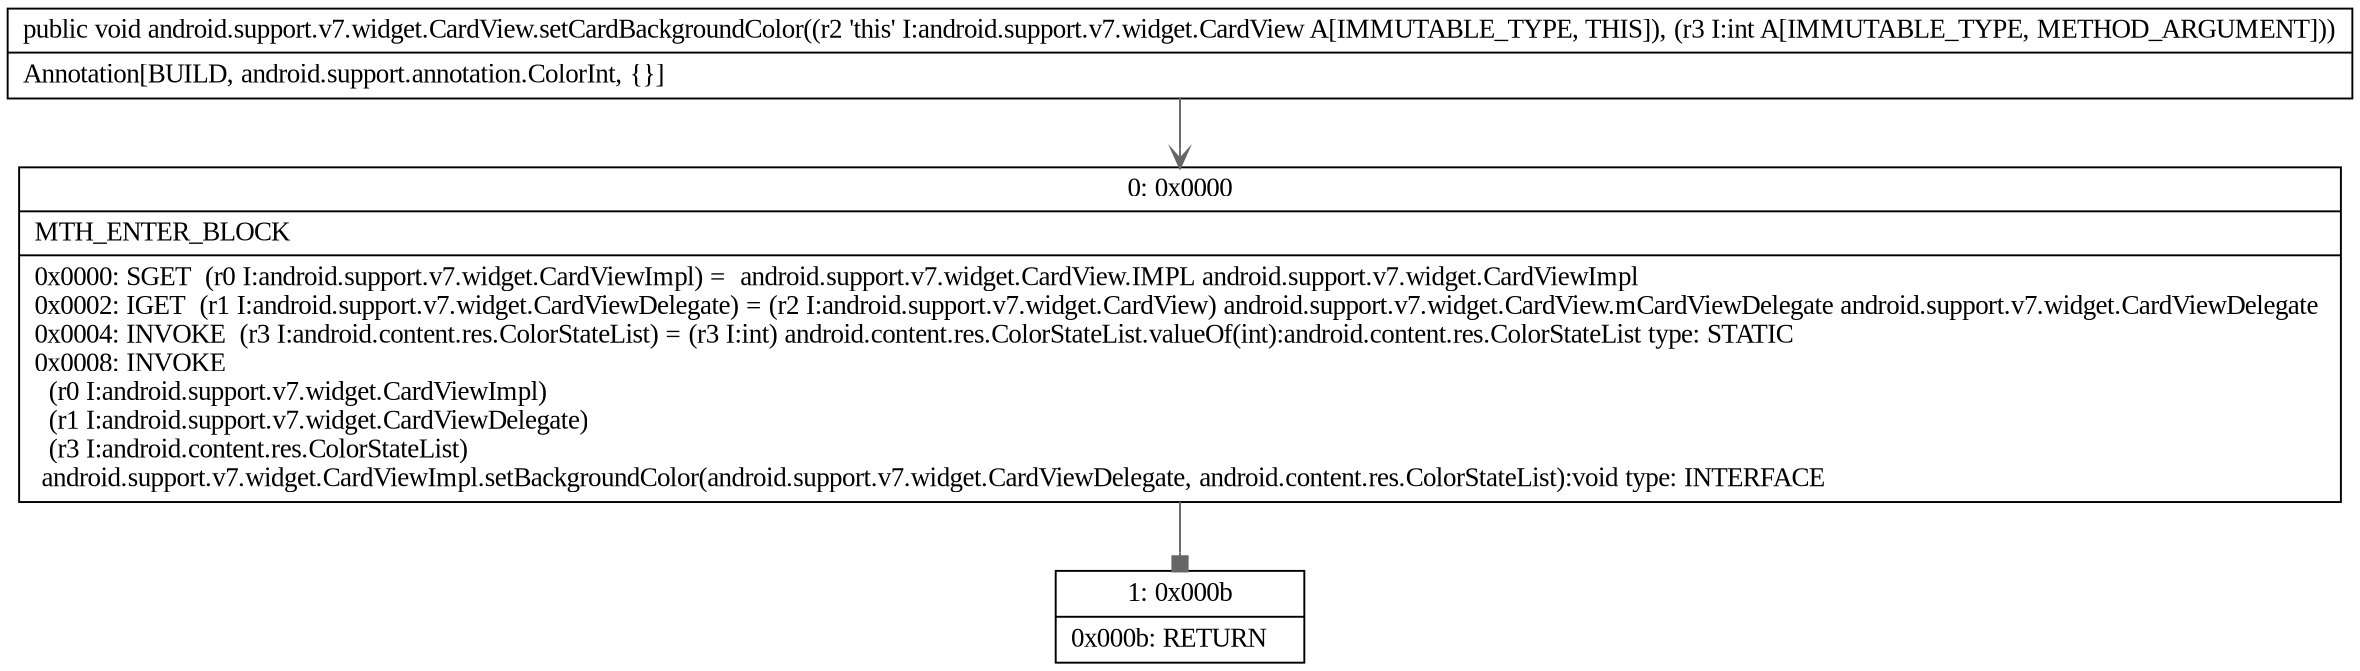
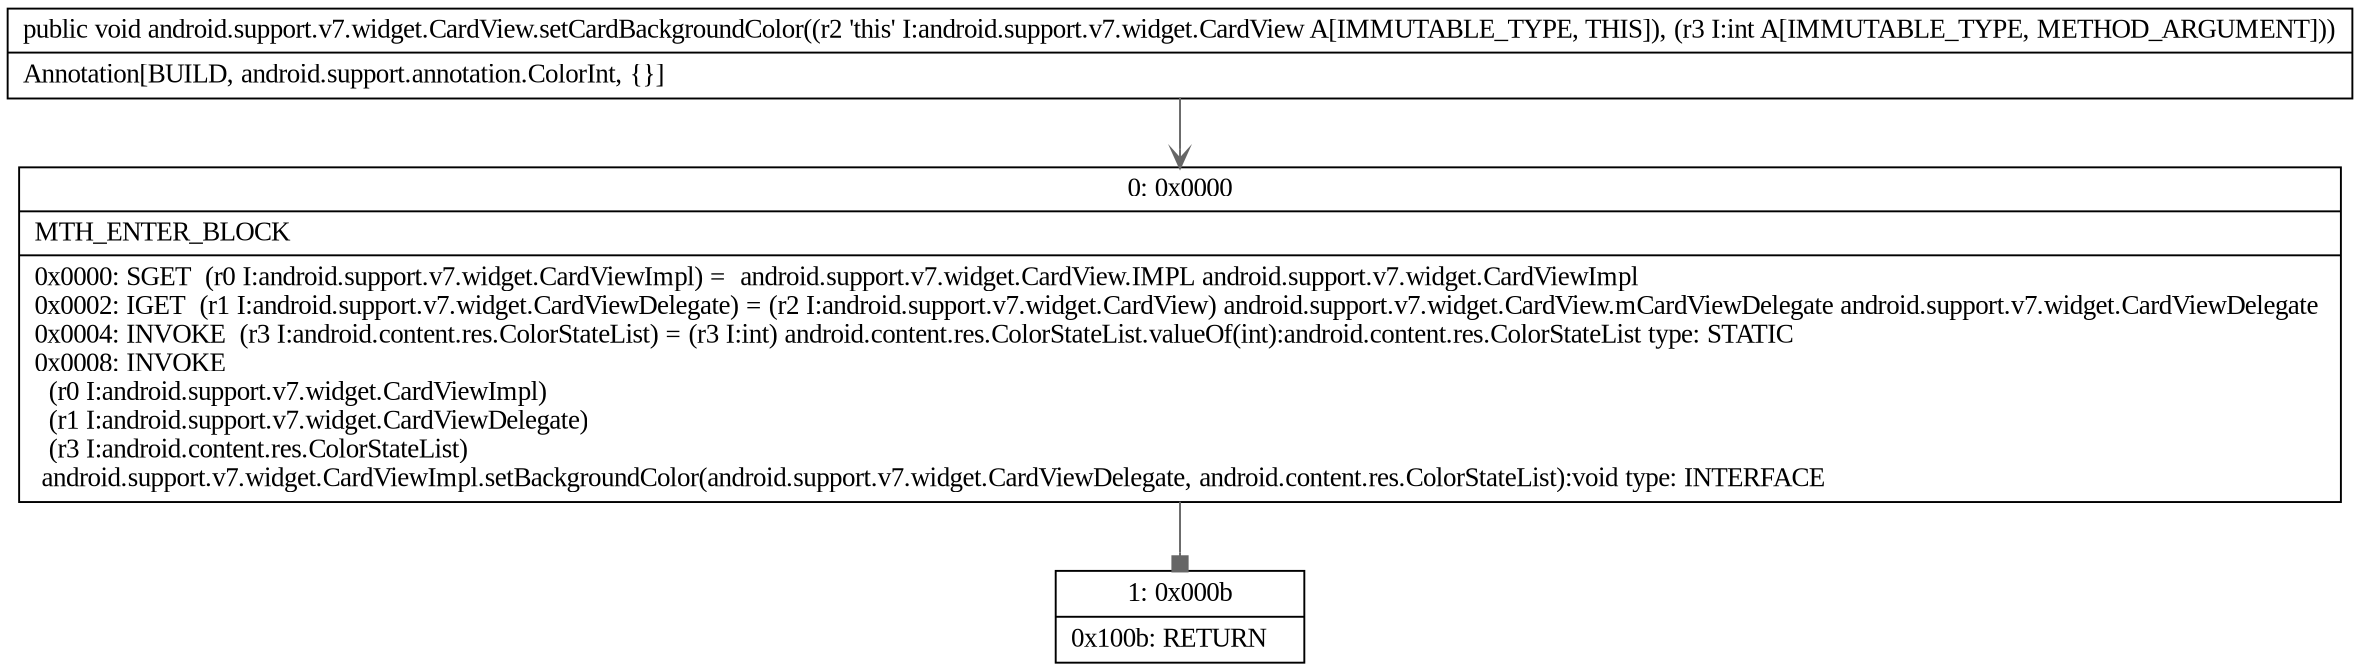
  digraph {
    fontname="Liberation Serif"
    node [shape=record fontname="Liberation Serif"]
    edge [color=gray40 fontname="Liberation Serif"]
    n1 [label="{0\:\ 0x0000|MTH_ENTER_BLOCK\l|0x0000: SGET  (r0 I:android.support.v7.widget.CardViewImpl) =  android.support.v7.widget.CardView.IMPL android.support.v7.widget.CardViewImpl \l0x0002: IGET  (r1 I:android.support.v7.widget.CardViewDelegate) = (r2 I:android.support.v7.widget.CardView) android.support.v7.widget.CardView.mCardViewDelegate android.support.v7.widget.CardViewDelegate \l0x0004: INVOKE  (r3 I:android.content.res.ColorStateList) = (r3 I:int) android.content.res.ColorStateList.valueOf(int):android.content.res.ColorStateList type: STATIC \l0x0008: INVOKE  \l  (r0 I:android.support.v7.widget.CardViewImpl)\l  (r1 I:android.support.v7.widget.CardViewDelegate)\l  (r3 I:android.content.res.ColorStateList)\l android.support.v7.widget.CardViewImpl.setBackgroundColor(android.support.v7.widget.CardViewDelegate, android.content.res.ColorStateList):void type: INTERFACE \l}"]
-   n2 [label="{1\:\ 0x000b|0x000b: RETURN   \l}"]
+   n2 [label="{1\:\ 0x000b|0x100b: RETURN   \l}"]
    n3 [label="{public void android.support.v7.widget.CardView.setCardBackgroundColor((r2 'this' I:android.support.v7.widget.CardView A[IMMUTABLE_TYPE, THIS]), (r3 I:int A[IMMUTABLE_TYPE, METHOD_ARGUMENT]))  | Annotation[BUILD, android.support.annotation.ColorInt, \{\}]\l}"]
    n1 -> n2 [arrowhead=box]
    n3 -> n1 [arrowhead=vee]
  }
